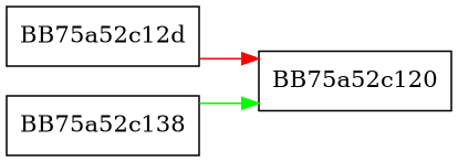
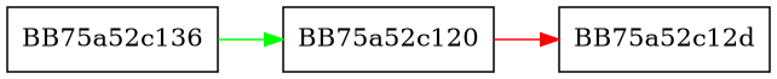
  digraph {
    rankdir=LR
    splines=ortho
    node [shape=box]
    BB75a52c120
    BB75a52c12d
-   BB75a52c138
-   BB75a52c12d -> BB75a52c120 [color=red]
+   BB75a52c138 [label=BB75a52c136]
+   BB75a52c120 -> BB75a52c12d [color=red]
    BB75a52c138 -> BB75a52c120 [color=green]
  }
